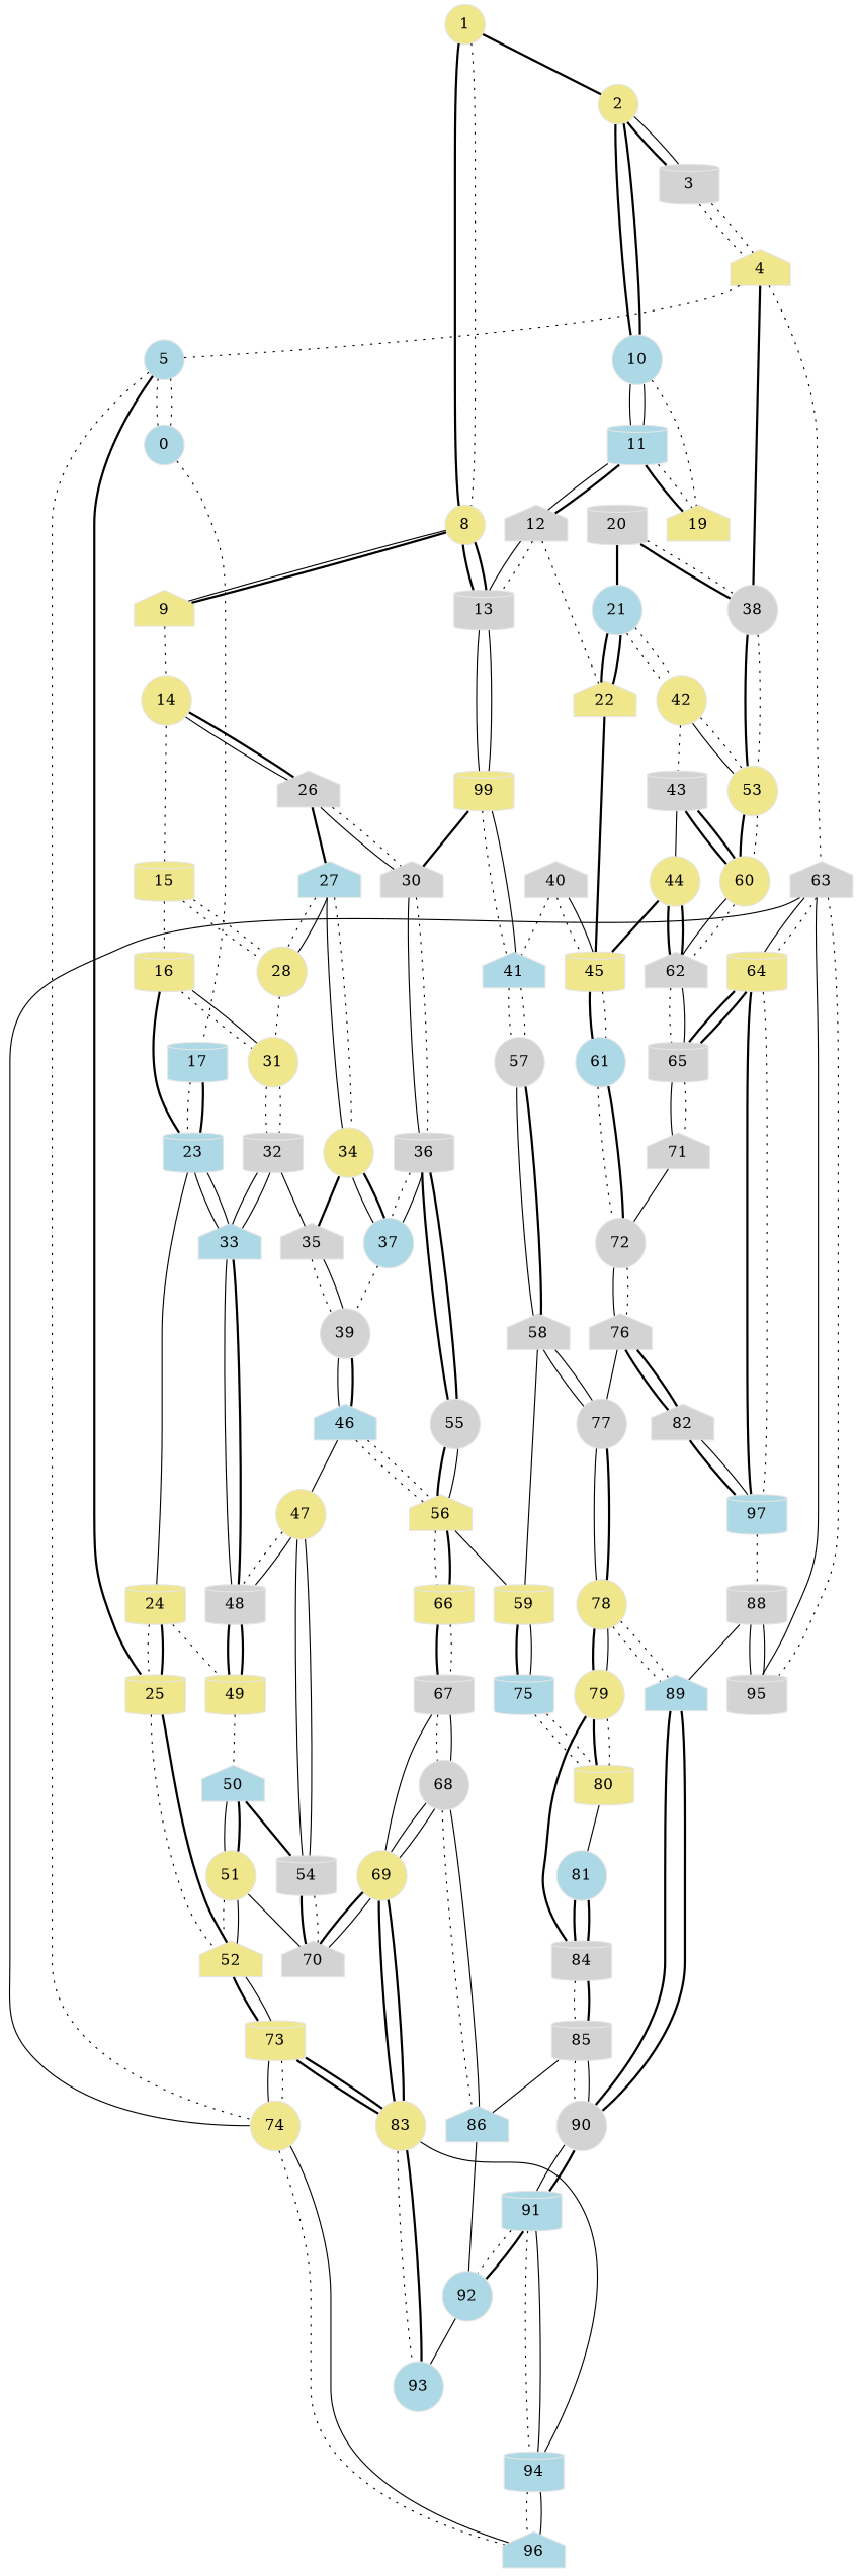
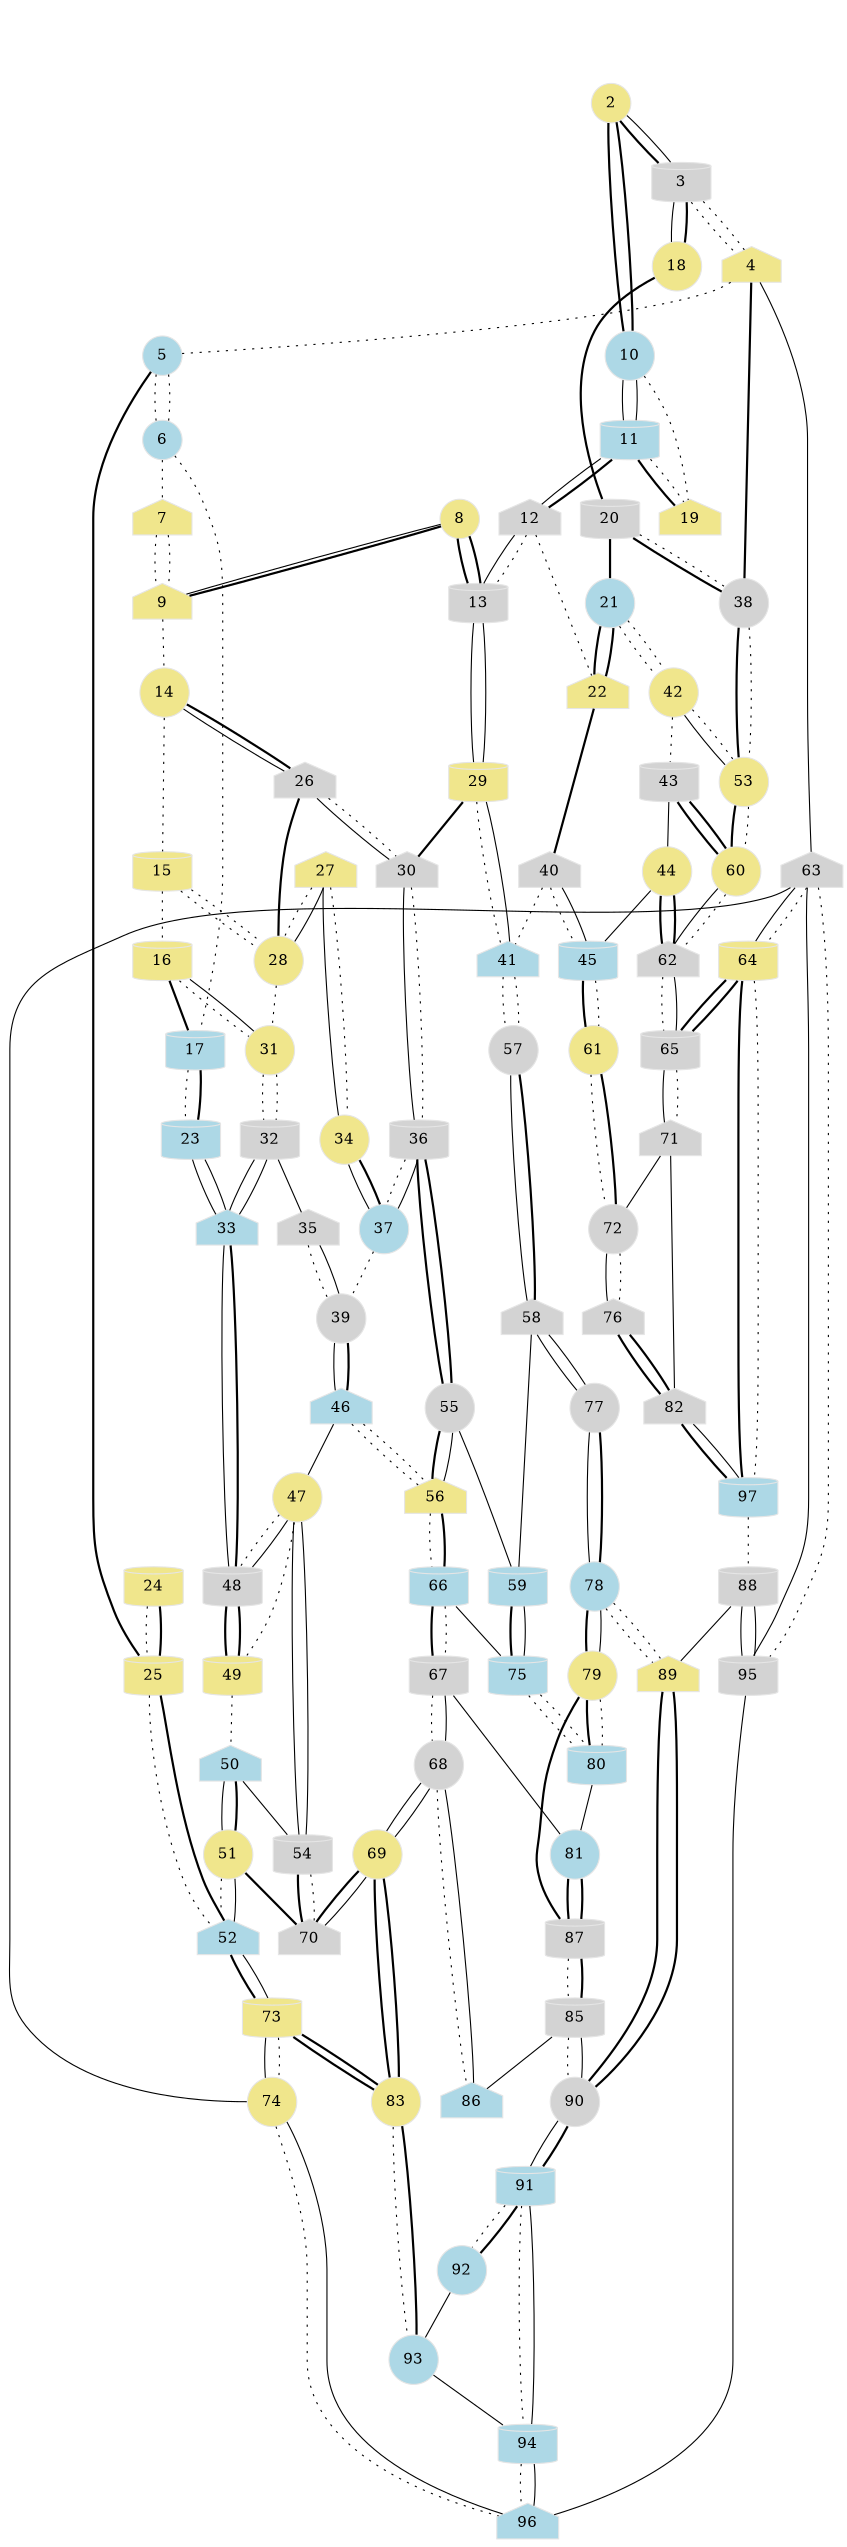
  graph {
    node [color=gray90 fillcolor=khaki shape=circle style=filled]
    edge [style=dotted]
-   1
    2
    8
    3 [fillcolor=lightgrey shape=cylinder]
    10 [fillcolor=lightblue]
    9 [shape=house]
    13 [fillcolor=lightgrey shape=cylinder]
    4 [shape=house]
+   18
    11 [fillcolor=lightblue shape=cylinder]
    19 [shape=house]
    5 [fillcolor=lightblue]
    38 [fillcolor=lightgrey]
    63 [fillcolor=lightgrey shape=house]
    20 [fillcolor=lightgrey shape=cylinder]
-   6 [fillcolor=lightblue label=0]
+   6 [fillcolor=lightblue]
    25 [shape=cylinder]
    74
    53
    64 [shape=cylinder]
    95 [fillcolor=lightgrey shape=cylinder]
+   7 [shape=house]
    17 [fillcolor=lightblue shape=cylinder]
-   52 [shape=house]
+   52 [fillcolor=lightblue shape=house]
    96 [fillcolor=lightblue shape=house]
    23 [fillcolor=lightblue shape=cylinder]
    14
-   29 [shape=cylinder label=99]
+   29 [shape=cylinder]
    15 [shape=cylinder]
    26 [fillcolor=lightgrey shape=house]
    12 [fillcolor=lightgrey shape=house]
    22 [shape=house]
    40 [fillcolor=lightgrey shape=house]
    30 [fillcolor=lightgrey shape=house]
    41 [fillcolor=lightblue shape=house]
    16 [shape=cylinder]
    28
-   27 [fillcolor=lightblue shape=house]
+   27 [shape=house]
    31
    32 [fillcolor=lightgrey shape=cylinder]
    24 [shape=cylinder]
    33 [fillcolor=lightblue shape=house]
    21 [fillcolor=lightblue]
    42
    43 [fillcolor=lightgrey shape=cylinder]
-   45 [shape=cylinder]
+   45 [fillcolor=lightblue shape=cylinder]
    49 [shape=cylinder]
    48 [fillcolor=lightgrey shape=cylinder]
    50 [fillcolor=lightblue shape=house]
    73 [shape=cylinder]
    34
    36 [fillcolor=lightgrey shape=cylinder]
    35 [fillcolor=lightgrey shape=house]
    37 [fillcolor=lightblue]
    57 [fillcolor=lightgrey]
    55 [fillcolor=lightgrey]
    39 [fillcolor=lightgrey]
    46 [fillcolor=lightblue shape=house]
    56 [shape=house]
-   59 [shape=cylinder]
+   59 [fillcolor=lightblue shape=cylinder]
    60
    47
-   61 [fillcolor=lightblue]
+   61
    58 [fillcolor=lightgrey shape=house]
    44
    62 [fillcolor=lightgrey shape=house]
    65 [fillcolor=lightgrey shape=cylinder]
    72 [fillcolor=lightgrey]
    54 [fillcolor=lightgrey shape=cylinder]
-   66 [shape=cylinder]
+   66 [fillcolor=lightblue shape=cylinder]
    70 [fillcolor=lightgrey shape=house]
    51
    83
    75 [fillcolor=lightblue shape=cylinder]
    67 [fillcolor=lightgrey shape=cylinder]
    77 [fillcolor=lightgrey]
-   78
-   80 [shape=cylinder]
+   78 [fillcolor=lightblue]
+   80 [fillcolor=lightblue shape=cylinder]
    76 [fillcolor=lightgrey shape=house]
    71 [fillcolor=lightgrey shape=house]
    n81 [fillcolor=lightblue label=97 shape=cylinder]
    88 [fillcolor=lightgrey shape=cylinder]
    82 [fillcolor=lightgrey shape=house]
    68 [fillcolor=lightgrey]
    81 [fillcolor=lightblue]
    69
    86 [fillcolor=lightblue shape=house]
-   84 [fillcolor=lightgrey shape=cylinder]
+   84 [fillcolor=lightgrey shape=cylinder label=87]
    92 [fillcolor=lightblue]
    93 [fillcolor=lightblue]
    79
-   89 [fillcolor=lightblue shape=house]
+   89 [shape=house]
    90 [fillcolor=lightgrey]
    85 [fillcolor=lightgrey shape=cylinder]
    94 [fillcolor=lightblue shape=cylinder]
    91 [fillcolor=lightblue shape=cylinder]
-   1 -- 2 [style=bold]
-   1 -- 8 [style=bold]
-   1 -- 8
    2 -- 3 [style=bold]
    2 -- 3 [style=solid]
    2 -- 10 [style=bold]
    2 -- 10 [style=bold]
    8 -- 9 [style=solid]
    8 -- 9 [style=bold]
    8 -- 13 [style=bold]
    8 -- 13 [style=bold]
    3 -- 4
    3 -- 4
+   3 -- 18 [style=solid]
+   3 -- 18 [style=bold]
    10 -- 11 [style=solid]
    10 -- 11 [style=solid]
    10 -- 19
    9 -- 14
    13 -- 29 [style=solid]
    13 -- 29 [style=solid]
    4 -- 5
    4 -- 38 [style=bold]
-   4 -- 63
+   4 -- 63 [style=solid]
+   18 -- 20 [style=bold]
    11 -- 19 [style=bold]
    11 -- 19
    11 -- 12 [style=solid]
    11 -- 12 [style=bold]
    5 -- 6
    5 -- 6
    5 -- 25 [style=bold]
-   5 -- 74
    38 -- 53 [style=bold]
    38 -- 53
    63 -- 74 [style=solid]
    63 -- 64 [style=solid]
    63 -- 64
    63 -- 95 [style=solid]
    63 -- 95
    20 -- 38 [style=bold]
    20 -- 38
    20 -- 21 [style=bold]
+   6 -- 7
    6 -- 17
    25 -- 52
    25 -- 52 [style=bold]
    74 -- 96
    74 -- 96 [style=solid]
    53 -- 60 [style=bold]
    53 -- 60
    64 -- 65 [style=bold]
    64 -- 65 [style=bold]
    64 -- n81 [style=bold]
    64 -- n81
+   95 -- 96 [style=solid]
+   7 -- 9
+   7 -- 9
    17 -- 23
    17 -- 23 [style=bold]
    52 -- 73 [style=bold]
    52 -- 73 [style=solid]
-   23 -- 24 [style=solid]
    23 -- 33 [style=solid]
    23 -- 33 [style=solid]
    14 -- 15
    14 -- 26 [style=solid]
    14 -- 26 [style=bold]
    29 -- 30 [style=bold]
    29 -- 41
    29 -- 41 [style=solid]
    15 -- 16
    15 -- 28
    15 -- 28
    26 -- 30 [style=solid]
    26 -- 30
-   26 -- 27 [style=bold]
+   26 -- 28 [style=bold]
    12 -- 13 [style=solid]
    12 -- 13
    12 -- 22
-   22 -- 45 [style=bold]
+   22 -- 40 [style=bold]
    40 -- 41
    40 -- 45
    40 -- 45 [style=solid]
    30 -- 36 [style=solid]
    30 -- 36
    41 -- 57
    41 -- 57
-   16 -- 23 [style=bold]
+   16 -- 17 [style=bold]
    16 -- 31
    16 -- 31 [style=solid]
    28 -- 31
    27 -- 28
    27 -- 28 [style=solid]
    27 -- 34 [style=solid]
    27 -- 34
    31 -- 32
    31 -- 32
    32 -- 33 [style=solid]
    32 -- 33 [style=solid]
    32 -- 35 [style=solid]
    24 -- 25
    24 -- 25 [style=bold]
-   24 -- 49
+   47 -- 49
    33 -- 48 [style=solid]
    33 -- 48 [style=bold]
    21 -- 22 [style=bold]
    21 -- 22 [style=bold]
    21 -- 42
    21 -- 42
    42 -- 53 [style=solid]
    42 -- 53
    42 -- 43
    43 -- 60 [style=bold]
    43 -- 60 [style=bold]
    43 -- 44 [style=solid]
    45 -- 61 [style=bold]
    45 -- 61
    49 -- 50
    48 -- 49 [style=bold]
    48 -- 49 [style=bold]
-   50 -- 54 [style=bold]
+   50 -- 54 [style=solid]
    50 -- 51 [style=solid]
    50 -- 51 [style=bold]
    73 -- 74 [style=solid]
    73 -- 74
    73 -- 83 [style=bold]
    73 -- 83 [style=bold]
-   34 -- 35 [style=bold]
    34 -- 37 [style=solid]
    34 -- 37 [style=bold]
    36 -- 37
    36 -- 37 [style=solid]
    36 -- 55 [style=bold]
    36 -- 55 [style=bold]
    35 -- 39
    35 -- 39 [style=solid]
    37 -- 39
    57 -- 58 [style=solid]
    57 -- 58 [style=bold]
    55 -- 56 [style=bold]
    55 -- 56 [style=solid]
-   56 -- 59 [style=solid]
+   55 -- 59 [style=solid]
    39 -- 46 [style=solid]
    39 -- 46 [style=bold]
    46 -- 56
    46 -- 56
    46 -- 47 [style=solid]
    56 -- 66
    56 -- 66 [style=bold]
    59 -- 75 [style=bold]
    59 -- 75 [style=solid]
    60 -- 62 [style=solid]
    60 -- 62
    47 -- 48
    47 -- 48 [style=solid]
    47 -- 54 [style=solid]
    47 -- 54 [style=solid]
    61 -- 72
    61 -- 72 [style=bold]
    58 -- 59 [style=solid]
    58 -- 77 [style=solid]
    58 -- 77 [style=solid]
-   44 -- 45 [style=bold]
+   44 -- 45 [style=solid]
    44 -- 62 [style=bold]
    44 -- 62 [style=bold]
    62 -- 65
    62 -- 65 [style=solid]
    65 -- 71 [style=solid]
    65 -- 71
    72 -- 76 [style=solid]
    72 -- 76
    54 -- 70 [style=bold]
    54 -- 70
+   66 -- 75 [style=solid]
    66 -- 67 [style=bold]
    66 -- 67
    51 -- 52
    51 -- 52 [style=solid]
-   51 -- 70 [style=solid]
+   51 -- 70 [style=bold]
    83 -- 93
    83 -- 93 [style=bold]
    75 -- 80
    75 -- 80
    67 -- 68
    67 -- 68 [style=solid]
-   67 -- 69 [style=solid]
+   67 -- 81 [style=solid]
    77 -- 78 [style=solid]
    77 -- 78 [style=bold]
    78 -- 79 [style=bold]
    78 -- 79 [style=solid]
    78 -- 89
    78 -- 89
    80 -- 81 [style=solid]
-   76 -- 77 [style=solid]
    76 -- 82 [style=bold]
    76 -- 82 [style=bold]
    71 -- 72 [style=solid]
+   71 -- 82 [style=solid]
    n81 -- 88
    88 -- 95 [style=solid]
    88 -- 95 [style=solid]
    88 -- 89 [style=solid]
    82 -- n81 [style=bold]
    82 -- n81 [style=solid]
    68 -- 69 [style=solid]
    68 -- 69 [style=solid]
    68 -- 86
    68 -- 86 [style=solid]
    81 -- 84 [style=bold]
    81 -- 84 [style=bold]
    69 -- 70 [style=bold]
    69 -- 70 [style=solid]
    69 -- 83 [style=bold]
    69 -- 83 [style=bold]
-   86 -- 92 [style=solid]
    84 -- 85
    84 -- 85 [style=bold]
    92 -- 93 [style=solid]
-   83 -- 94 [style=solid]
+   93 -- 94 [style=solid]
    79 -- 80 [style=bold]
    79 -- 80
    79 -- 84 [style=bold]
    89 -- 90 [style=bold]
    89 -- 90 [style=bold]
    90 -- 91 [style=solid]
    90 -- 91 [style=bold]
    85 -- 86 [style=solid]
    85 -- 90
    85 -- 90 [style=solid]
    94 -- 96
    94 -- 96 [style=solid]
    91 -- 92
    91 -- 92 [style=bold]
    91 -- 94
    91 -- 94 [style=solid]
  }
